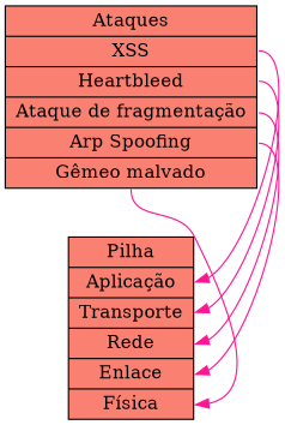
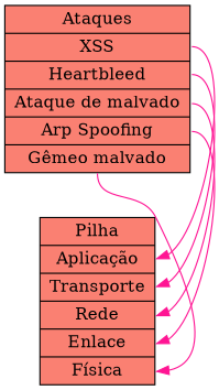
  digraph {
    node [shape=record style=filled fillcolor=salmon]
    edge [color=deeppink]
    n1 [label="{Pilha|<a> Aplicação|<t> Transporte|<r> Rede|<e> Enlace | <f> Física}"]
-   n2 [label="{Ataques|<a>XSS|<t>Heartbleed|<r> Ataque de fragmentação|<e>Arp Spoofing|<f> Gêmeo malvado}"]
+   n2 [label="{Ataques|<a>XSS|<t>Heartbleed|<r> Ataque de malvado|<e>Arp Spoofing|<f> Gêmeo malvado}"]
    n2 -> n1 [headport=a tailport=a]
    n2 -> n1 [headport=t tailport=t]
    n2 -> n1 [headport=r tailport=r]
    n2 -> n1 [headport=e tailport=e]
    n2 -> n1 [headport=f tailport=f]
  }
